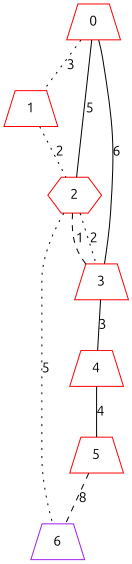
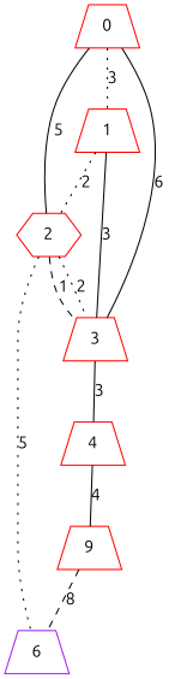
  graph {
    fontname=Ubuntu
    node [color=red fontname=Ubuntu shape=trapezium weight=1]
    edge [fontname=Ubuntu style=solid]
    0
    1
    2 [shape=hexagon]
    3
    6 [color=purple weight=4]
    4
-   5
+   5 [label=9]
    0 -- 1 [label=3 style=dotted]
    0 -- 2 [label=5]
    0 -- 3 [label=6]
    1 -- 2 [label=2 style=dotted]
+   1 -- 3 [label=3]
    2 -- 3 [label=2 style=dotted]
    2 -- 3 [label=1 style=dashed]
    2 -- 6 [label=5 style=dotted]
    3 -- 4 [label=3]
    4 -- 5 [label=4]
    5 -- 6 [label=8 style=dashed]
  }
